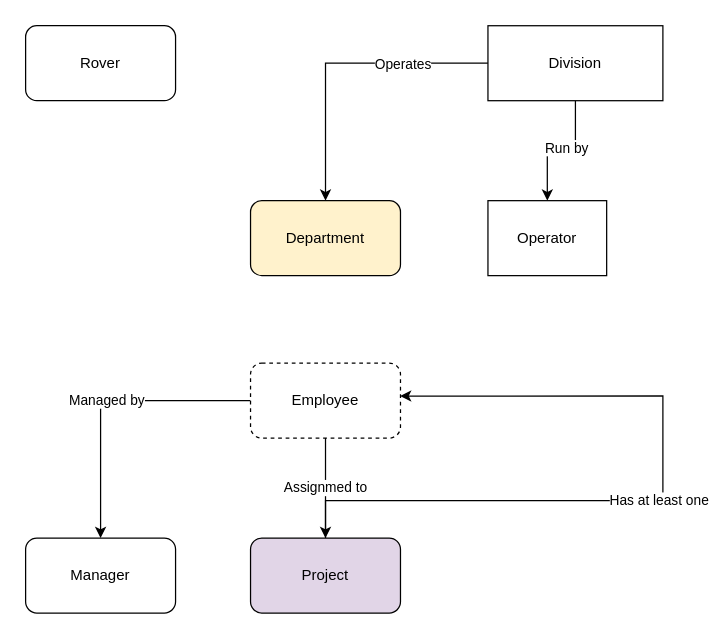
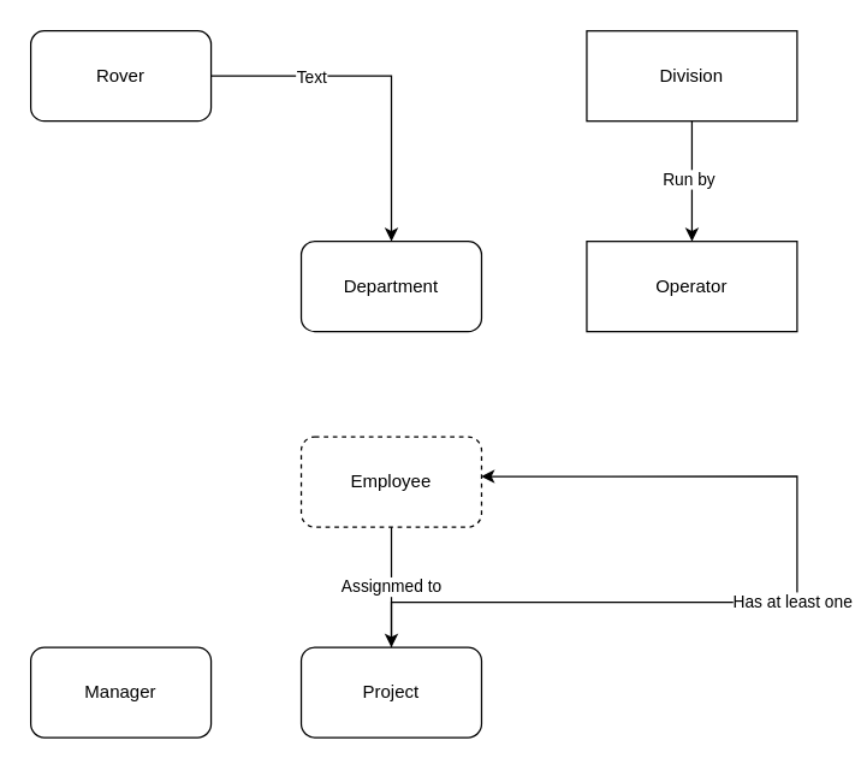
  <mxCell id="0" />
  <mxCell id="1" parent="0" />
+ <mxCell id="2" value="" style="edgeStyle=orthogonalEdgeStyle;rounded=0;orthogonalLoop=1;jettySize=auto;html=1;" edge="1" parent="1" source="4" target="5"><mxGeometry relative="1" as="geometry" /></mxCell>
+ <mxCell id="3" value="Text" style="edgeLabel;html=1;align=center;verticalAlign=middle;resizable=0;points=[];" vertex="1" connectable="0" parent="2"><mxGeometry x="-0.423" relative="1" as="geometry"><mxPoint as="offset" /></mxGeometry></mxCell>
  <mxCell id="4" value="Rover" style="rounded=1;whiteSpace=wrap;html=1;" vertex="1" parent="1"><mxGeometry x="20" y="20" width="120" height="60" as="geometry" /></mxCell>
- <mxCell id="5" value="Department" style="whiteSpace=wrap;html=1;rounded=1;fillColor=#fff2cc;" vertex="1" parent="1"><mxGeometry x="200" y="160" width="120" height="60" as="geometry" /></mxCell>
- <mxCell id="6" value="Managed by" style="edgeStyle=orthogonalEdgeStyle;rounded=0;orthogonalLoop=1;jettySize=auto;html=1;" edge="1" parent="1" source="8" target="9"><mxGeometry relative="1" as="geometry" /></mxCell>
+ <mxCell id="5" value="Department" style="whiteSpace=wrap;html=1;rounded=1;" vertex="1" parent="1"><mxGeometry x="200" y="160" width="120" height="60" as="geometry" /></mxCell>
  <mxCell id="7" value="Assignmed to" style="edgeStyle=orthogonalEdgeStyle;rounded=0;orthogonalLoop=1;jettySize=auto;html=1;" edge="1" parent="1" source="8" target="16"><mxGeometry relative="1" as="geometry" /></mxCell>
  <mxCell id="8" value="Employee" style="whiteSpace=wrap;html=1;rounded=1;dashed=1;" vertex="1" parent="1"><mxGeometry x="200" y="290" width="120" height="60" as="geometry" /></mxCell>
  <mxCell id="9" value="Manager" style="whiteSpace=wrap;html=1;rounded=1;" vertex="1" parent="1"><mxGeometry x="20" y="430" width="120" height="60" as="geometry" /></mxCell>
- <mxCell id="10" style="edgeStyle=orthogonalEdgeStyle;rounded=0;orthogonalLoop=1;jettySize=auto;html=1;entryX=0.5;entryY=0;entryDx=0;entryDy=0;" edge="1" parent="1" source="14" target="5"><mxGeometry relative="1" as="geometry" /></mxCell>
- <mxCell id="11" value="Operates" style="edgeLabel;html=1;align=center;verticalAlign=middle;resizable=0;points=[];" vertex="1" connectable="0" parent="10"><mxGeometry x="-0.425" relative="1" as="geometry"><mxPoint as="offset" /></mxGeometry></mxCell>
  <mxCell id="12" value="" style="edgeStyle=orthogonalEdgeStyle;rounded=0;orthogonalLoop=1;jettySize=auto;html=1;" edge="1" parent="1" source="14" target="15"><mxGeometry relative="1" as="geometry" /></mxCell>
  <mxCell id="13" value="Run by" style="edgeLabel;html=1;align=center;verticalAlign=middle;resizable=0;points=[];" vertex="1" connectable="0" parent="12"><mxGeometry x="-0.058" y="-3" relative="1" as="geometry"><mxPoint as="offset" /></mxGeometry></mxCell>
  <mxCell id="14" value="Division" style="rounded=0;whiteSpace=wrap;html=1;" vertex="1" parent="1"><mxGeometry x="390" y="20" width="140" height="60" as="geometry" /></mxCell>
- <mxCell id="15" value="Operator" style="rounded=0;whiteSpace=wrap;html=1;" vertex="1" parent="1"><mxGeometry x="390" y="160" width="95" height="60" as="geometry" /></mxCell>
- <mxCell id="16" value="Project" style="whiteSpace=wrap;html=1;rounded=1;fillColor=#e1d5e7;" vertex="1" parent="1"><mxGeometry x="200" y="430" width="120" height="60" as="geometry" /></mxCell>
+ <mxCell id="15" value="Operator" style="rounded=0;whiteSpace=wrap;html=1;" vertex="1" parent="1"><mxGeometry x="390" y="160" width="140" height="60" as="geometry" /></mxCell>
+ <mxCell id="16" value="Project" style="whiteSpace=wrap;html=1;rounded=1;" vertex="1" parent="1"><mxGeometry x="200" y="430" width="120" height="60" as="geometry" /></mxCell>
  <mxCell id="17" value="Has at least one" style="edgeStyle=orthogonalEdgeStyle;rounded=0;orthogonalLoop=1;jettySize=auto;html=1;entryX=0.997;entryY=0.439;entryDx=0;entryDy=0;entryPerimeter=0;" edge="1" parent="1" source="16" target="8"><mxGeometry relative="1" as="geometry"><Array as="points"><mxPoint x="260" y="400" /><mxPoint x="530" y="400" /><mxPoint x="530" y="316" /></Array></mxGeometry></mxCell>
